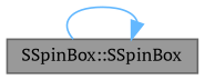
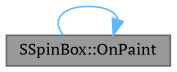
  digraph {
    rankdir=RL
    fontname="PT Serif"
-   n1 [color=gray40 fillcolor=grey60 fontcolor=black fontname="PT Serif" fontsize=10 height=0.2 label="SSpinBox::SSpinBox" shape=box style=filled width=0.4]
+   n1 [color=gray40 fillcolor=grey60 fontcolor=black fontname="PT Serif" fontsize=10 height=0.2 label="SSpinBox::OnPaint" shape=box style=filled width=0.4]
    n1 -> n1 [color=steelblue1 dir=back fontname="PT Serif" fontsize=10 labelfontname=Helvetica labelfontsize=10 style=solid]
  }
